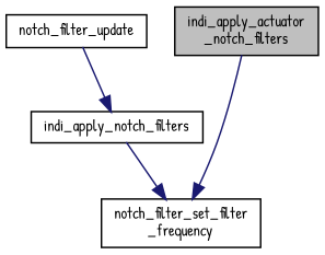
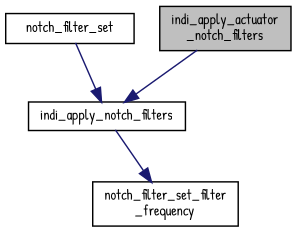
  digraph {
    fontname="Patrick Hand"
    rankdir=TB
    node [color=black fillcolor=white fontname="Patrick Hand" fontsize=10 shape=record style=filled]
    edge [color=midnightblue fontname="Patrick Hand" fontsize=10 labelfontname=FreeSans labelfontsize=10 style=solid]
    n1 [fillcolor=grey75 fontcolor=black height=0.2 label="indi_apply_actuator\l_notch_filters" width=0.4]
    n2 [height=0.2 label=indi_apply_notch_filters width=0.4]
    n3 [height=0.2 label="notch_filter_set_filter\l_frequency" width=0.4]
-   n4 [height=0.2 label=notch_filter_update width=0.4]
-   n1 -> n3
+   n4 [height=0.2 label=notch_filter_set width=0.4]
+   n1 -> n2
    n2 -> n3
    n4 -> n2
  }
